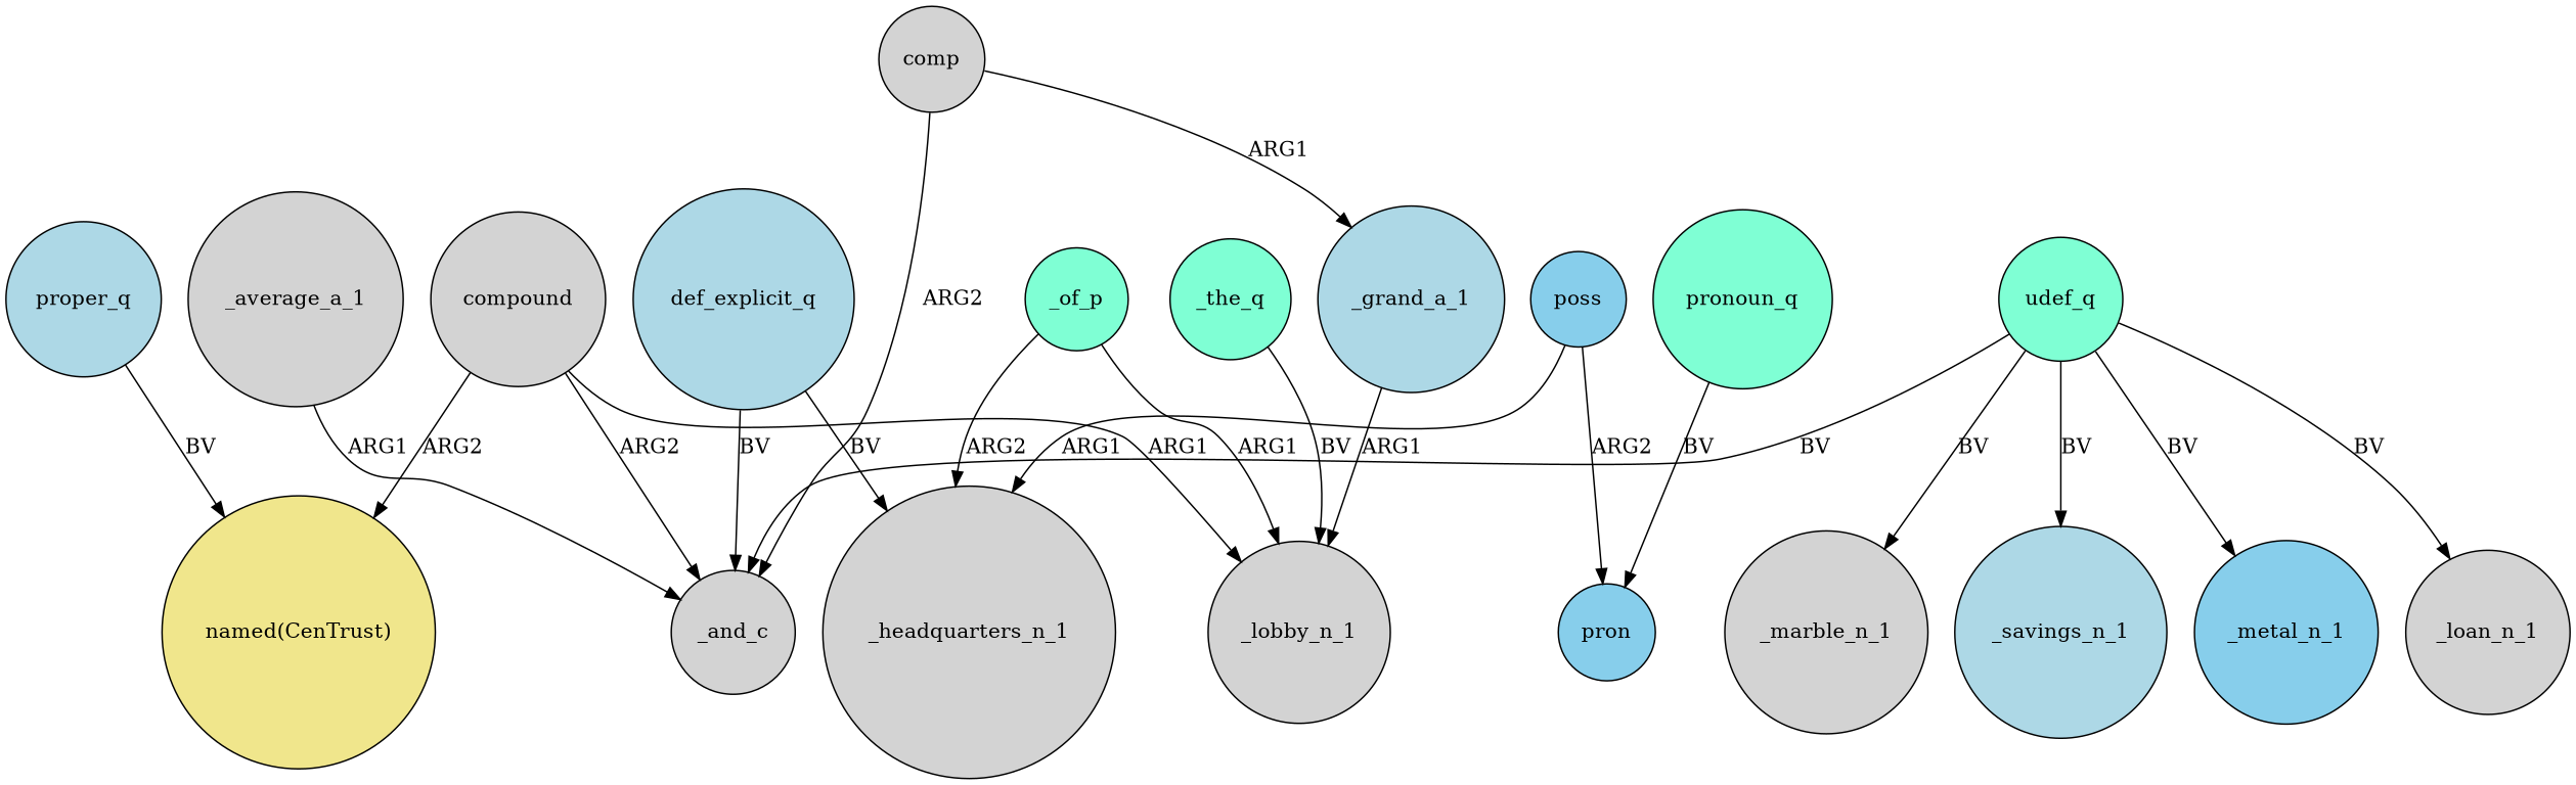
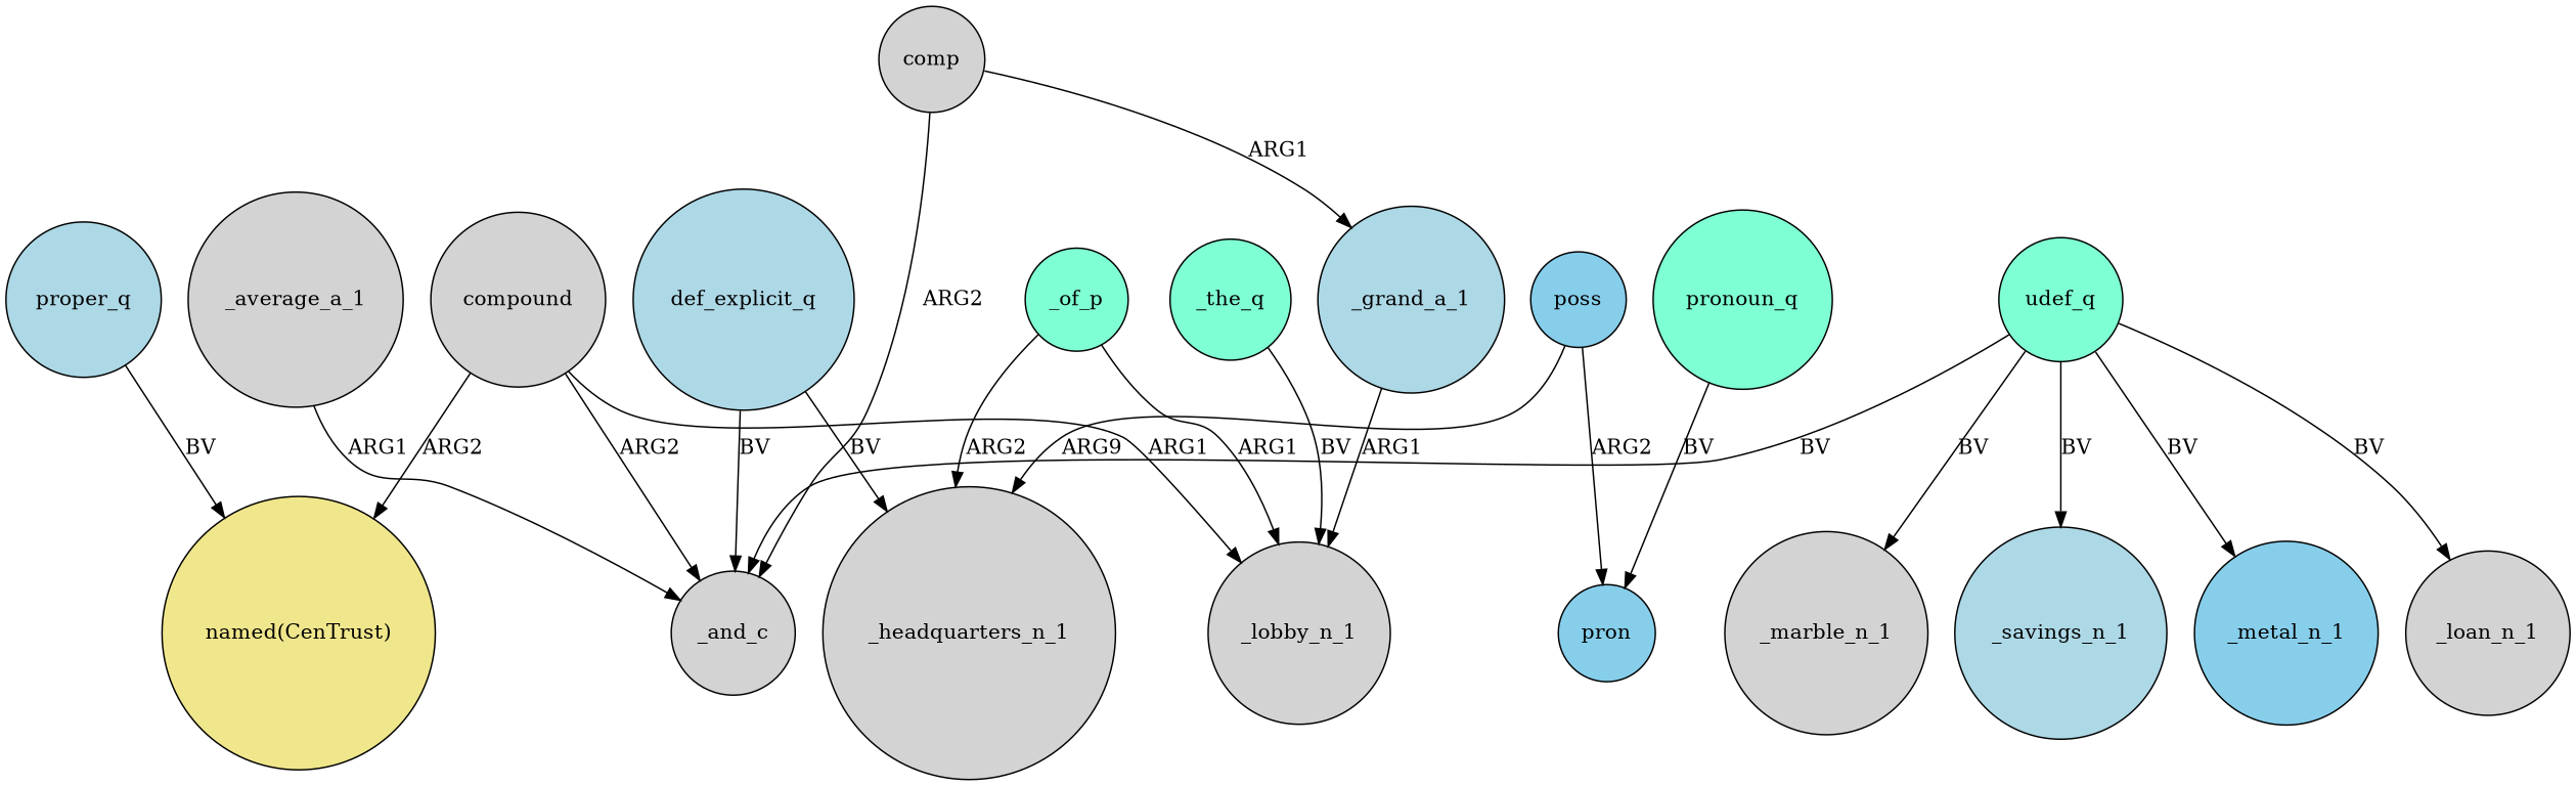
  digraph {
    node [fillcolor=lightgrey shape=circle style=filled]
    udef_q [fillcolor=aquamarine]
    _marble_n_1
    _and_c
    _savings_n_1 [fillcolor=lightblue]
    _metal_n_1 [fillcolor=skyblue]
    _loan_n_1
    compound
    _lobby_n_1
    "named(CenTrust)" [fillcolor=khaki]
    _of_p [fillcolor=aquamarine]
    _headquarters_n_1
    poss [fillcolor=skyblue]
    pron [fillcolor=skyblue]
    def_explicit_q [fillcolor=lightblue]
    _the_q [fillcolor=aquamarine]
    proper_q [fillcolor=lightblue]
    pronoun_q [fillcolor=aquamarine]
    _average_a_1
    comp
    _grand_a_1 [fillcolor=lightblue]
    udef_q -> _marble_n_1 [label=BV]
    udef_q -> _and_c [label=BV]
    udef_q -> _savings_n_1 [label=BV]
    udef_q -> _metal_n_1 [label=BV]
    udef_q -> _loan_n_1 [label=BV]
    compound -> _and_c [label=ARG2]
    compound -> _lobby_n_1 [label=ARG1]
    compound -> "named(CenTrust)" [label=ARG2]
    _of_p -> _lobby_n_1 [label=ARG1]
    _of_p -> _headquarters_n_1 [label=ARG2]
-   poss -> _headquarters_n_1 [label=ARG1]
+   poss -> _headquarters_n_1 [label=ARG9]
    poss -> pron [label=ARG2]
    def_explicit_q -> _and_c [label=BV]
    def_explicit_q -> _headquarters_n_1 [label=BV]
    _the_q -> _lobby_n_1 [label=BV]
    proper_q -> "named(CenTrust)" [label=BV]
    pronoun_q -> pron [label=BV]
    _average_a_1 -> _and_c [label=ARG1]
    comp -> _and_c [label=ARG2]
    comp -> _grand_a_1 [label=ARG1]
    _grand_a_1 -> _lobby_n_1 [label=ARG1]
  }
